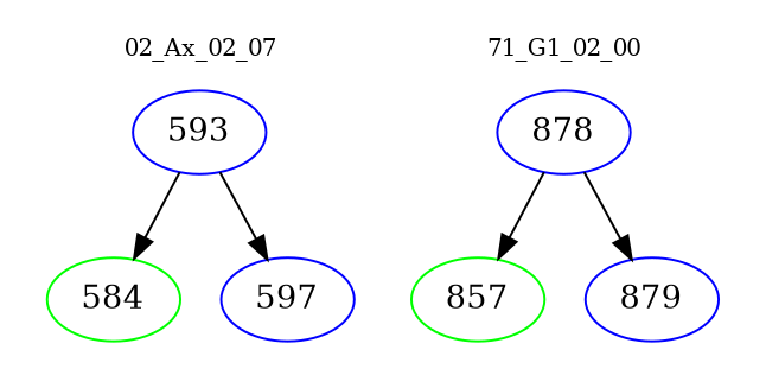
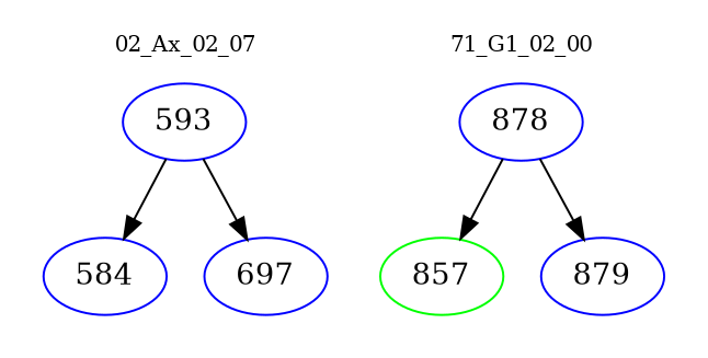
  digraph {
    node [color=blue]
    edge [color=black]
    n1 [label=593]
-   n2 [color=green label=584]
-   n3 [label=597]
+   n2 [label=584]
+   n3 [label=697]
    n4 [label=878]
    n5 [color=green label=857]
    n6 [label=879]
    subgraph cluster_1 {
      color=white
      fontsize=10
      label="02_Ax_02_07"
      n1
      n2
      n3
    }
    subgraph cluster_2 {
      color=white
      fontsize=10
      label="71_G1_02_00"
      n4
      n5
      n6
    }
    n1 -> n2
    n1 -> n3
    n4 -> n5
    n4 -> n6
  }
